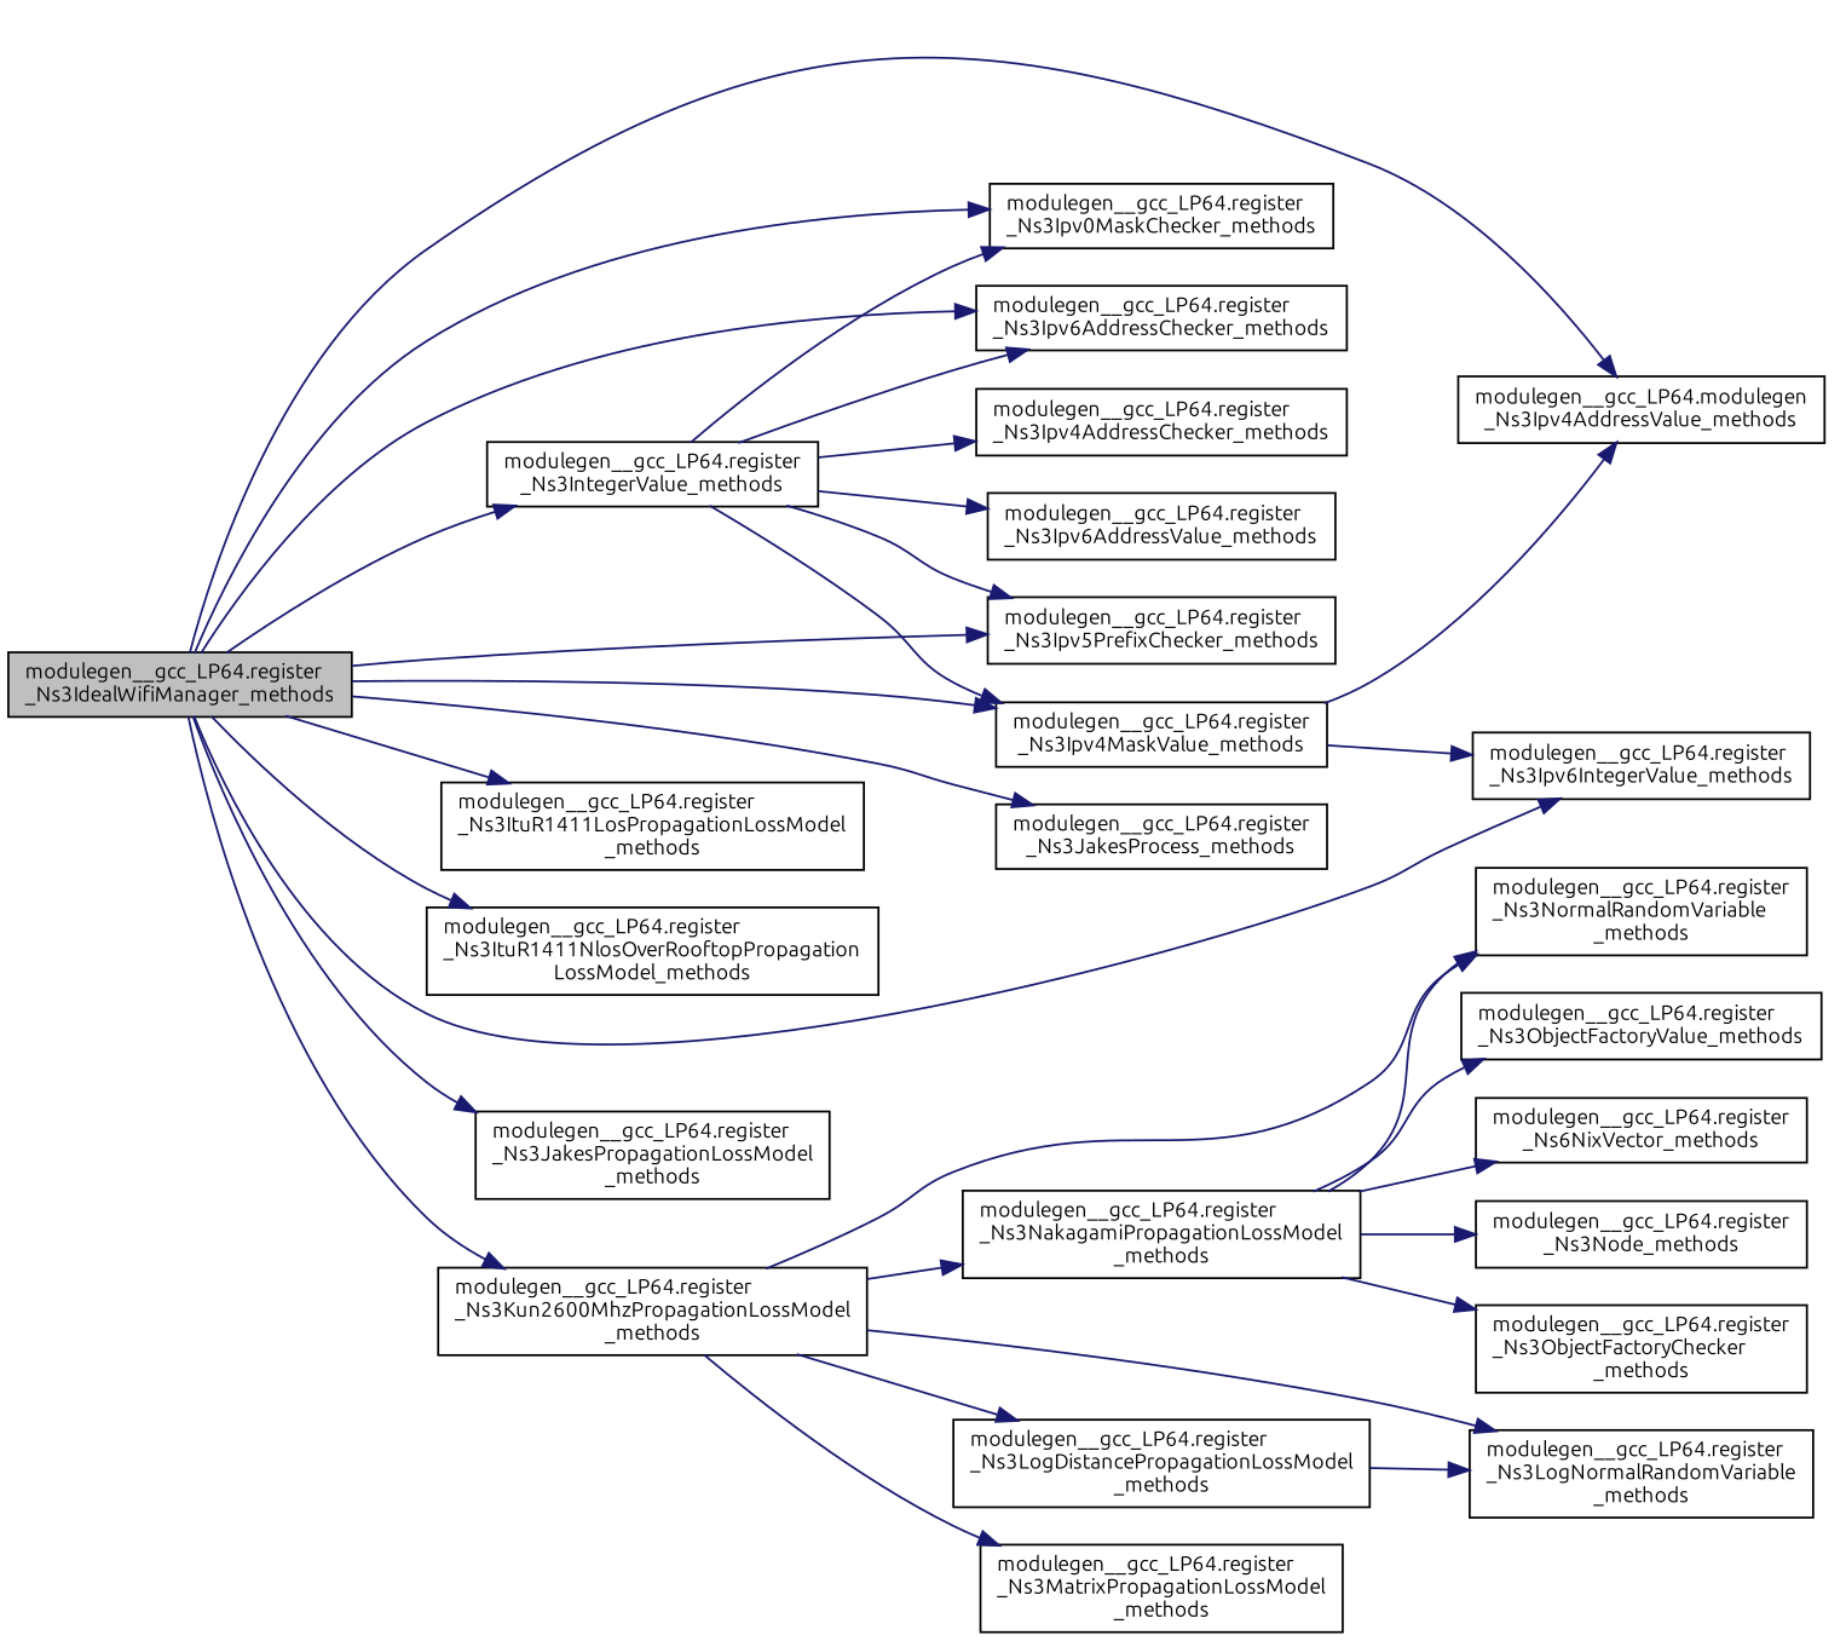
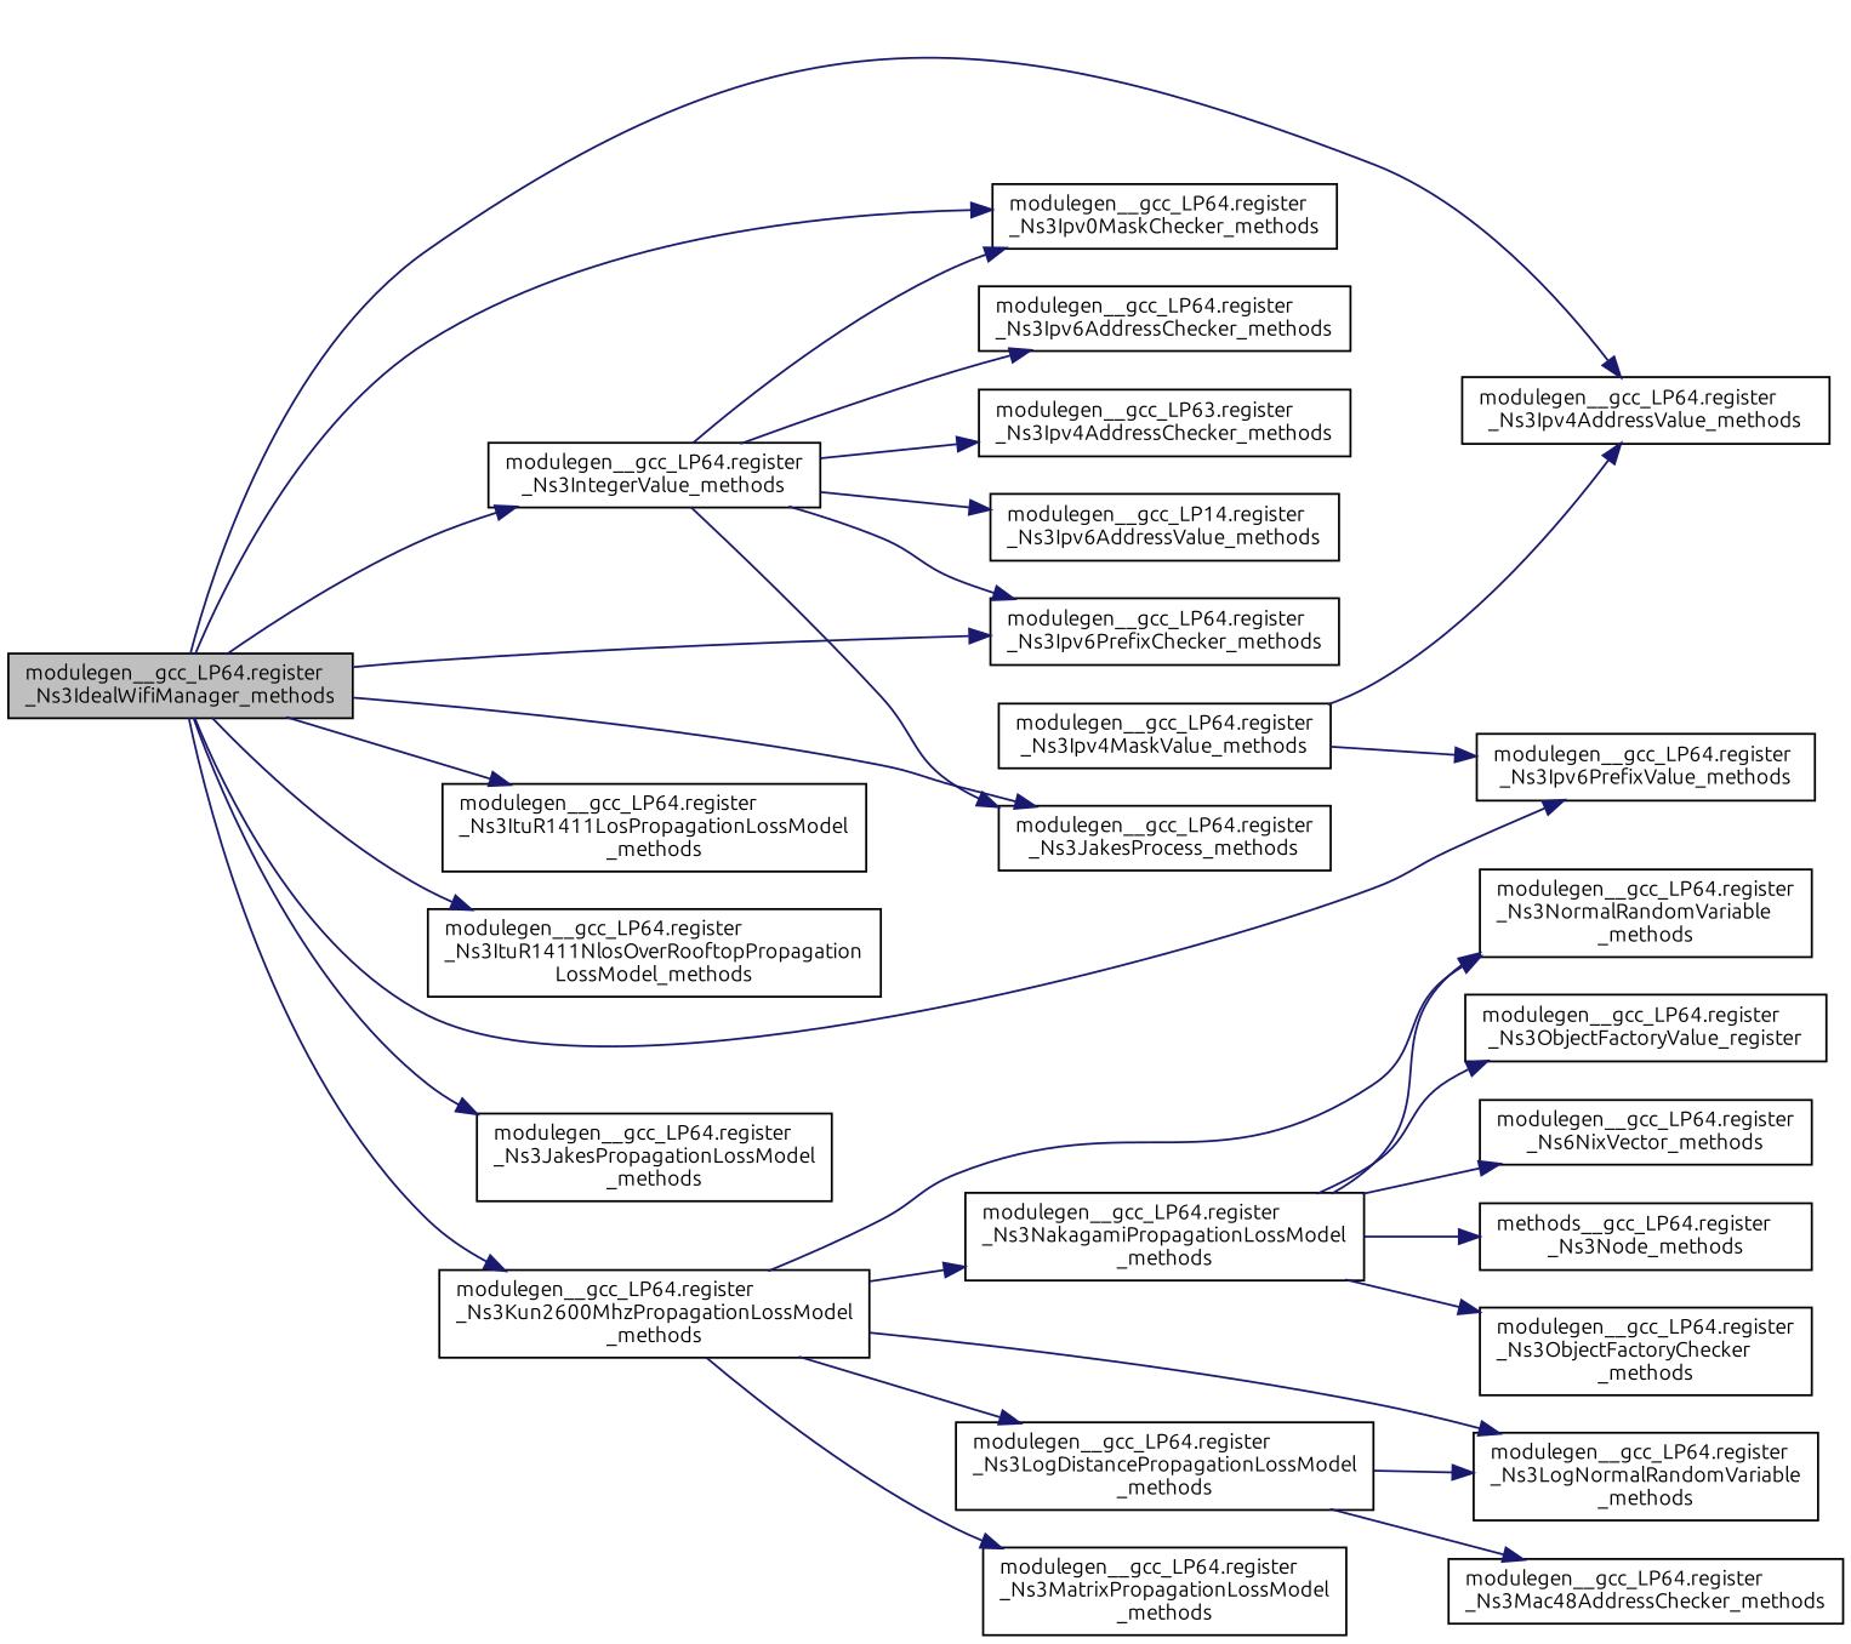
  digraph {
    fontname=Ubuntu
    rankdir=LR
    node [color=black fillcolor=white fontname=Ubuntu fontsize=10 shape=record style=filled]
    edge [color=midnightblue fontname=Ubuntu fontsize=10 labelfontname=Helvetica labelfontsize=10 style=solid]
    n1 [fillcolor=grey75 fontcolor=black height=0.2 label="modulegen__gcc_LP64.register\l_Ns3IdealWifiManager_methods" width=0.4]
    n2 [height=0.2 label="modulegen__gcc_LP64.register\l_Ns3IntegerValue_methods" width=0.4]
-   n3 [height=0.2 label="modulegen__gcc_LP64.modulegen\l_Ns3Ipv4AddressValue_methods" width=0.4]
+   n3 [height=0.2 label="modulegen__gcc_LP64.register\l_Ns3Ipv4AddressValue_methods" width=0.4]
    n4 [height=0.2 label="modulegen__gcc_LP64.register\l_Ns3Ipv0MaskChecker_methods" width=0.4]
    n5 [height=0.2 label="modulegen__gcc_LP64.register\l_Ns3Ipv4MaskValue_methods" width=0.4]
    n6 [height=0.2 label="modulegen__gcc_LP64.register\l_Ns3Ipv6AddressChecker_methods" width=0.4]
-   n7 [height=0.2 label="modulegen__gcc_LP64.register\l_Ns3Ipv5PrefixChecker_methods" width=0.4]
-   n8 [height=0.2 label="modulegen__gcc_LP64.register\l_Ns3Ipv6IntegerValue_methods" width=0.4]
+   n7 [height=0.2 label="modulegen__gcc_LP64.register\l_Ns3Ipv6PrefixChecker_methods" width=0.4]
+   n8 [height=0.2 label="modulegen__gcc_LP64.register\l_Ns3Ipv6PrefixValue_methods" width=0.4]
    n9 [height=0.2 label="modulegen__gcc_LP64.register\l_Ns3ItuR1411LosPropagationLossModel\l_methods" width=0.4]
    n10 [height=0.2 label="modulegen__gcc_LP64.register\l_Ns3ItuR1411NlosOverRooftopPropagation\lLossModel_methods" width=0.4]
    n11 [height=0.2 label="modulegen__gcc_LP64.register\l_Ns3JakesProcess_methods" width=0.4]
    n12 [height=0.2 label="modulegen__gcc_LP64.register\l_Ns3JakesPropagationLossModel\l_methods" width=0.4]
    n13 [height=0.2 label="modulegen__gcc_LP64.register\l_Ns3Kun2600MhzPropagationLossModel\l_methods" width=0.4]
-   n14 [height=0.2 label="modulegen__gcc_LP64.register\l_Ns3Ipv4AddressChecker_methods" width=0.4]
-   n15 [height=0.2 label="modulegen__gcc_LP64.register\l_Ns3Ipv6AddressValue_methods" width=0.4]
+   n14 [height=0.2 label="modulegen__gcc_LP63.register\l_Ns3Ipv4AddressChecker_methods" width=0.4]
+   n15 [height=0.2 label="modulegen__gcc_LP14.register\l_Ns3Ipv6AddressValue_methods" width=0.4]
    n16 [height=0.2 label="modulegen__gcc_LP64.register\l_Ns3LogDistancePropagationLossModel\l_methods" width=0.4]
    n17 [height=0.2 label="modulegen__gcc_LP64.register\l_Ns3LogNormalRandomVariable\l_methods" width=0.4]
    n18 [height=0.2 label="modulegen__gcc_LP64.register\l_Ns3MatrixPropagationLossModel\l_methods" width=0.4]
    n19 [height=0.2 label="modulegen__gcc_LP64.register\l_Ns3NakagamiPropagationLossModel\l_methods" width=0.4]
    n20 [height=0.2 label="modulegen__gcc_LP64.register\l_Ns3NormalRandomVariable\l_methods" width=0.4]
+   n21 [height=0.2 label="modulegen__gcc_LP64.register\l_Ns3Mac48AddressChecker_methods" width=0.4]
    n22 [height=0.2 label="modulegen__gcc_LP64.register\l_Ns6NixVector_methods" width=0.4]
-   n23 [height=0.2 label="modulegen__gcc_LP64.register\l_Ns3Node_methods" width=0.4]
+   n23 [height=0.2 label="methods__gcc_LP64.register\l_Ns3Node_methods" width=0.4]
    n24 [height=0.2 label="modulegen__gcc_LP64.register\l_Ns3ObjectFactoryChecker\l_methods" width=0.4]
-   n25 [height=0.2 label="modulegen__gcc_LP64.register\l_Ns3ObjectFactoryValue_methods" width=0.4]
+   n25 [height=0.2 label="modulegen__gcc_LP64.register\l_Ns3ObjectFactoryValue_register" width=0.4]
    n1 -> n2
    n1 -> n3
    n1 -> n4
-   n1 -> n5
-   n1 -> n6
    n1 -> n7
    n1 -> n8
    n1 -> n9
    n1 -> n10
    n1 -> n11
    n1 -> n12
    n1 -> n13
    n2 -> n4
-   n2 -> n5
+   n2 -> n11
    n2 -> n6
    n2 -> n7
    n2 -> n14
    n2 -> n15
    n5 -> n3
    n5 -> n8
    n13 -> n16
    n13 -> n17
    n13 -> n18
    n13 -> n19
    n13 -> n20
    n16 -> n17
+   n16 -> n21
    n19 -> n20
    n19 -> n22
    n19 -> n23
    n19 -> n24
    n19 -> n25
  }
